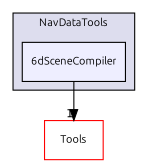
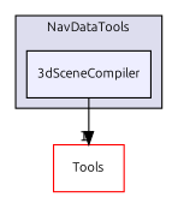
  digraph {
    compound=true
    fontname=Ubuntu
    node [fontname=Ubuntu fontsize=10 shape=box style=filled]
-   n1 [fillcolor="#eeeeff" label="6dSceneCompiler" pencolor=black]
+   n1 [fillcolor="#eeeeff" label="3dSceneCompiler" pencolor=black]
    n2 [color=red fillcolor=white label=Tools]
    subgraph cluster_1 {
      bgcolor="#ddddee"
      fontsize=10
      label=NavDataTools
      pencolor=black
      n1
    }
    n1 -> n2 [headlabel=1 labeldistance=1.5 labelfontname=Helvetica labelfontsize=10 fontname=Ubuntu]
  }
